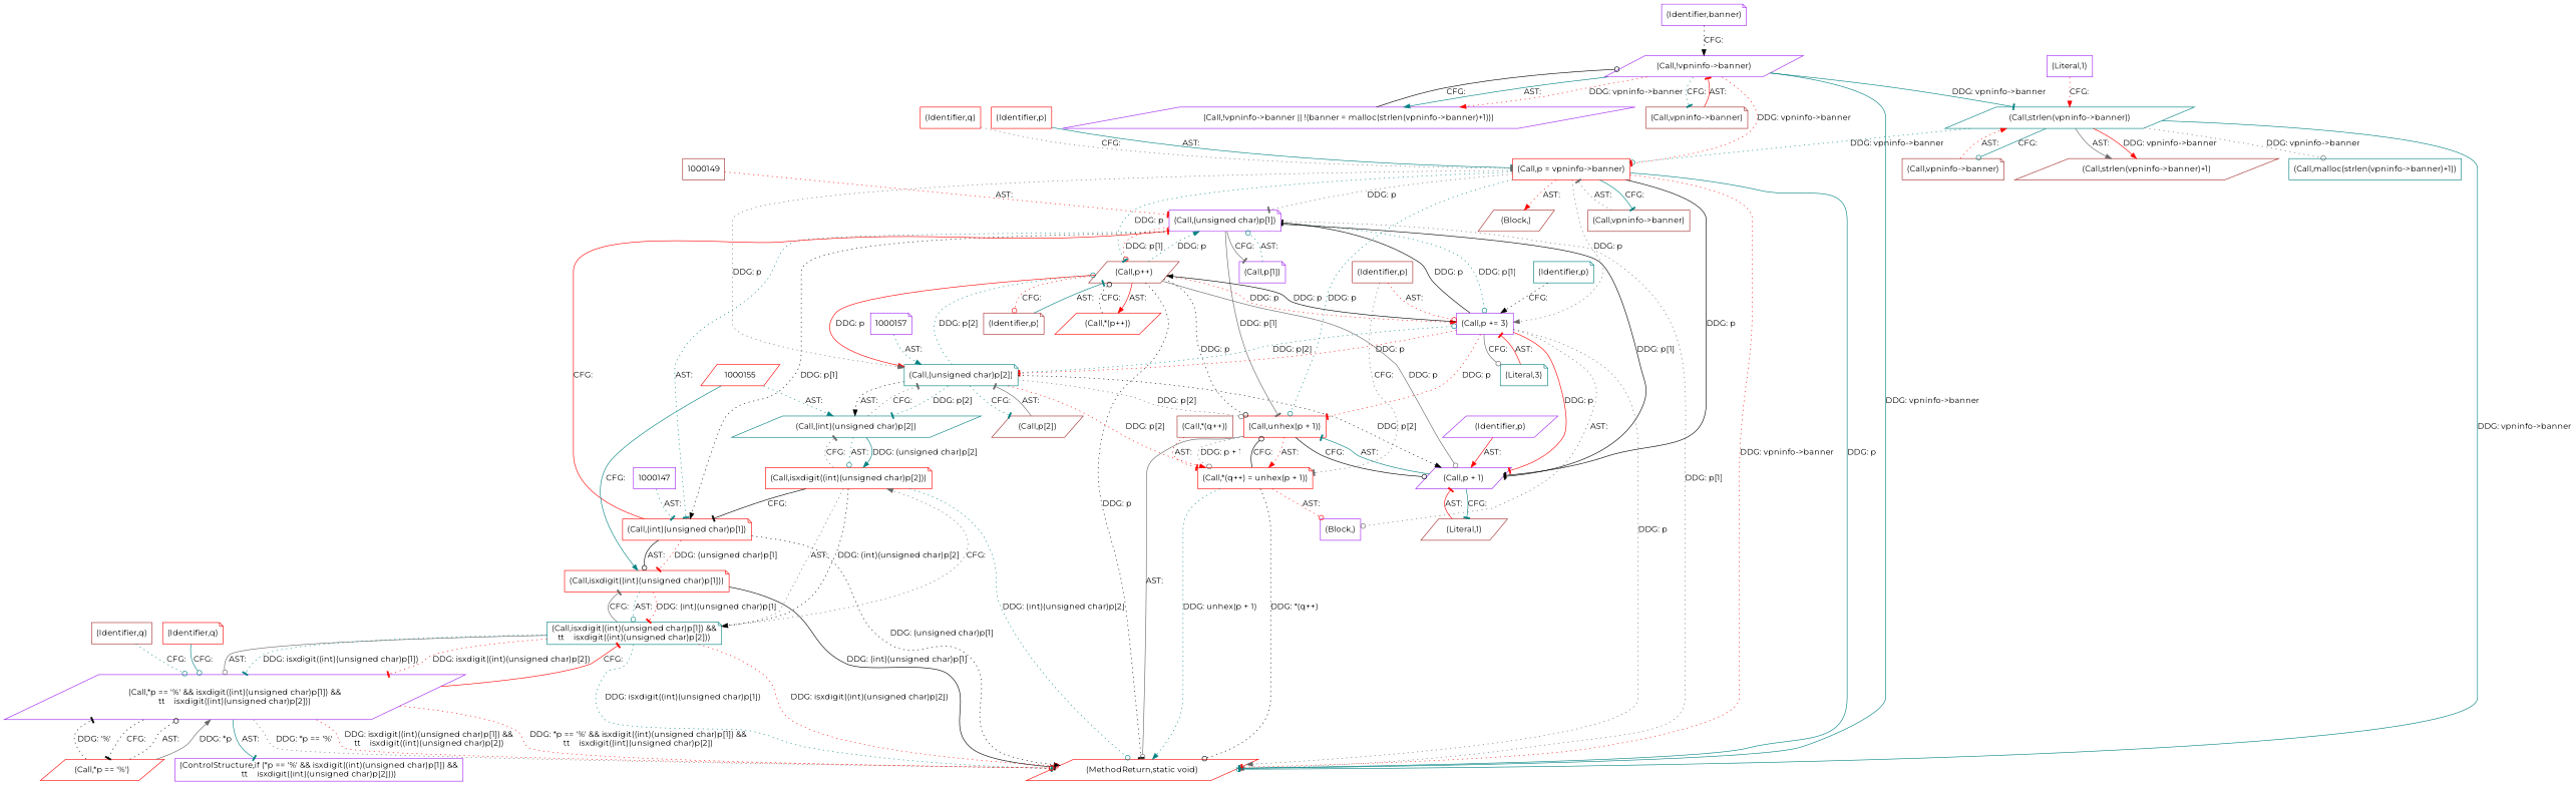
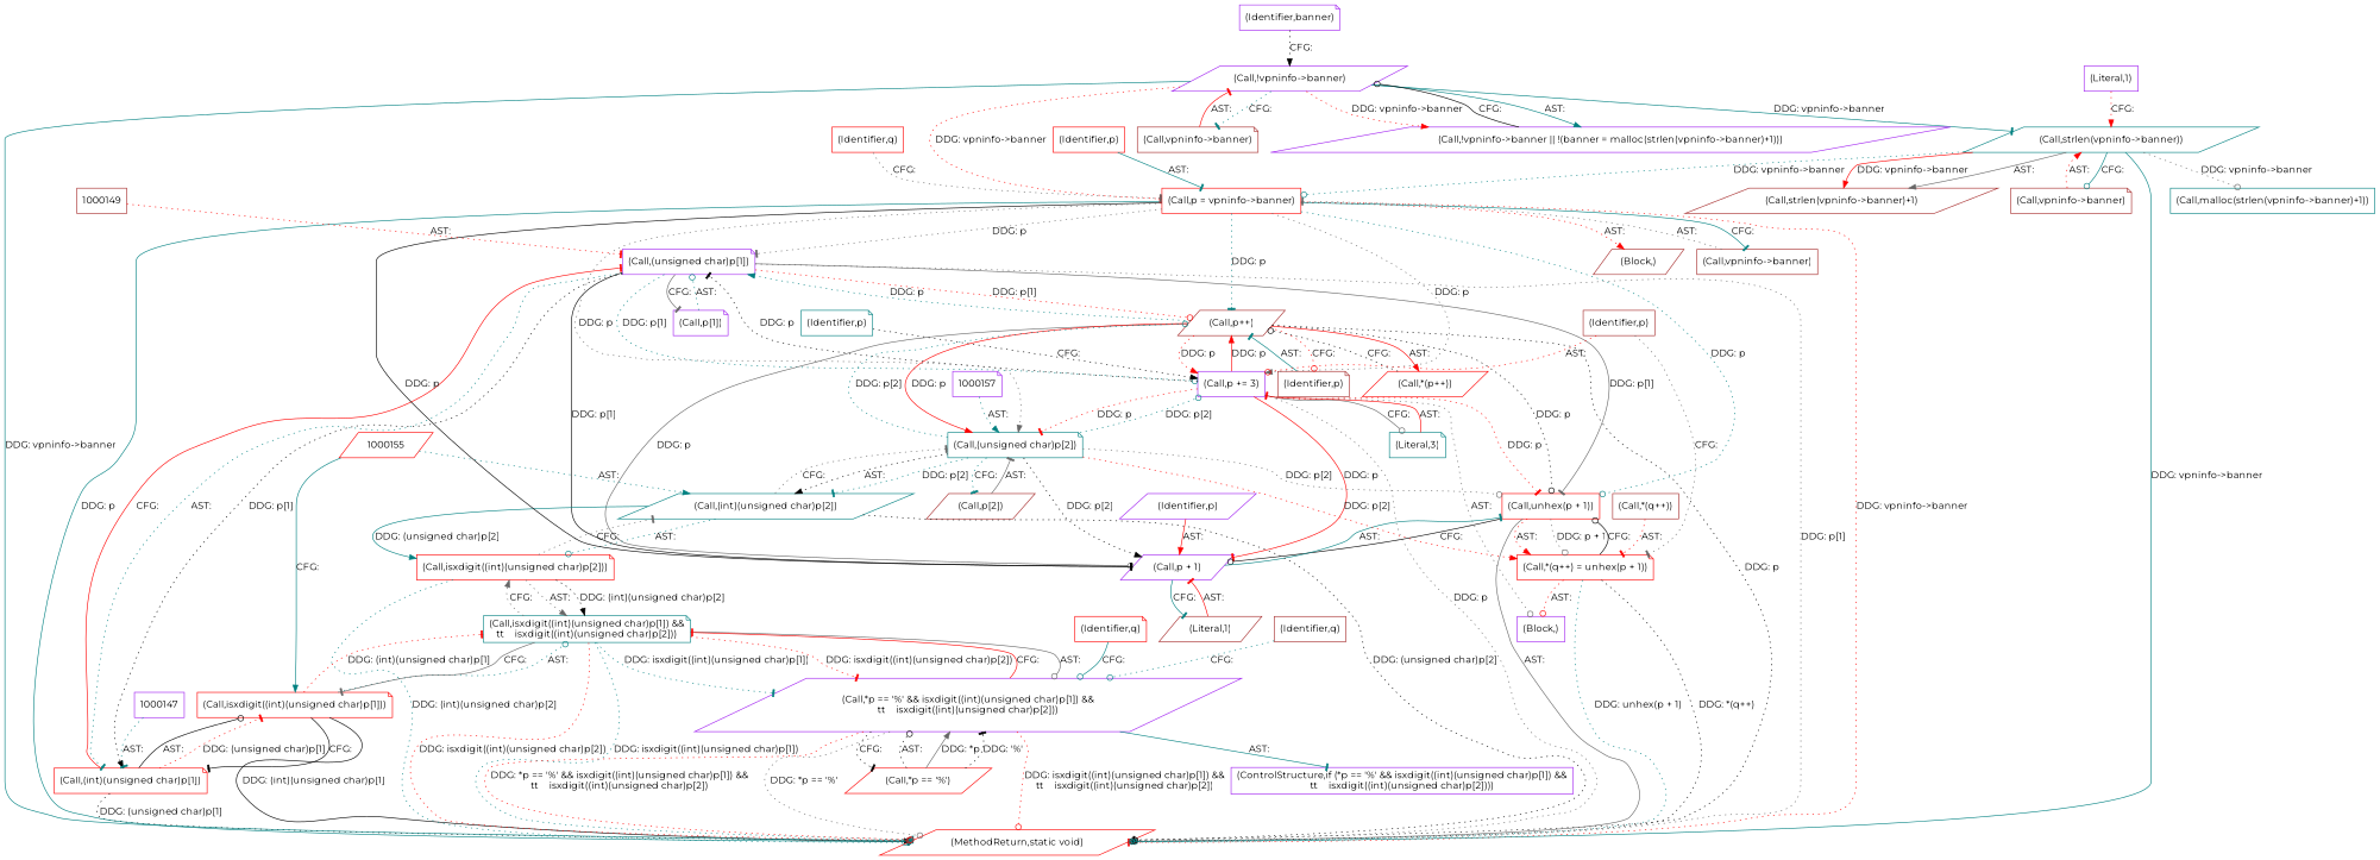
  digraph {
    fontname=Montserrat
    node [color=purple fontname=Montserrat shape=note]
    edge [arrowhead=tee color=teal fontname=Montserrat style=dotted]
    n1 [label="(Call,(unsigned char)p[1])"]
    n2 [color=brown label="(Call,p++)" shape=parallelogram]
    n3 [label="(Call,p += 3)" shape=box]
    n4 [color=red label="(Call,(int)(unsigned char)p[1])"]
    n5 [color=red label="(Call,unhex(p + 1))" shape=box]
    n6 [label="(Call,p + 1)" shape=parallelogram]
    n7 [color=red label="(MethodReturn,static void)" shape=parallelogram]
    n8 [label="(Call,p[1])"]
    n9 [color=teal label="(Call,(unsigned char)p[2])"]
    n10 [color=brown label="(Identifier,p)"]
    n11 [color=red label="(Call,*(p++))" shape=parallelogram]
    n12 [label="(Block,)" shape=box]
    n13 [color=teal label="(Literal,3)"]
    n14 [color=red label="(Call,isxdigit((int)(unsigned char)p[1]))"]
    n15 [color=red label="(Call,*(q++) = unhex(p + 1))"]
    n16 [color=brown label="(Literal,1)" shape=parallelogram]
    n17 [color=teal label="(Call,(int)(unsigned char)p[2])" shape=parallelogram]
    n18 [color=brown label="(Call,p[2])" shape=parallelogram]
    n19 [color=red label="(Call,isxdigit((int)(unsigned char)p[2]))"]
    n20 [color=red label="(Call,p = vpninfo->banner)" shape=box]
    n21 [color=brown label="(Block,)" shape=parallelogram]
    n22 [color=brown label="(Call,vpninfo->banner)" shape=box]
    n23 [color=teal label="(Call,strlen(vpninfo->banner))" shape=parallelogram]
    n24 [color=teal label="(Call,malloc(strlen(vpninfo->banner)+1))" shape=box]
    n25 [color=brown label="(Call,strlen(vpninfo->banner)+1)" shape=parallelogram]
    n26 [color=brown label="(Call,vpninfo->banner)"]
    n27 [label="(Call,!vpninfo->banner)" shape=parallelogram]
    n28 [color=brown label="(Call,vpninfo->banner)"]
    n29 [label="(Call,!vpninfo->banner || !(banner = malloc(strlen(vpninfo->banner)+1)))" shape=parallelogram]
    n30 [color=teal label="(Call,isxdigit((int)(unsigned char)p[1]) &&\n\t\t    isxdigit((int)(unsigned char)p[2]))"]
    n31 [label="(Call,*p == '%' && isxdigit((int)(unsigned char)p[1]) &&\n\t\t    isxdigit((int)(unsigned char)p[2]))" shape=parallelogram]
    n32 [label="(ControlStructure,if (*p == '%' && isxdigit((int)(unsigned char)p[1]) &&\n\t\t    isxdigit((int)(unsigned char)p[2])))" shape=box]
    n33 [color=red label="(Call,*p == '%')" shape=parallelogram]
    n34 [color=red label="(Identifier,q)"]
    n35 [color=brown label="(Call,*(q++))" shape=box]
    n36 [color=brown label="(Identifier,q)" shape=box]
    n37 [color=red label="(Identifier,p)" shape=box]
    n38 [color=teal label="(Identifier,p)"]
    n39 [label="(Identifier,banner)"]
    n40 [label="(Literal,1)" shape=box]
    n41 [color=red label="(Identifier,q)" shape=box]
    n42 [color=brown label="(Identifier,p)" shape=box]
    n43 [label="(Identifier,p)" shape=parallelogram]
    1000149 [color=brown shape=box]
    1000157
    1000147 [shape=box]
    1000155 [color=red shape=parallelogram]
    n1 -> n2 [arrowhead=odot color=red label="DDG: p[1]"]
    n1 -> n3 [arrowhead=odot label="DDG: p[1]"]
    n1 -> n4 [label="AST: "]
    n1 -> n4 [arrowhead=normal color=black label="DDG: p[1]"]
    n1 -> n5 [color=gray40 label="DDG: p[1]" style=solid]
    n1 -> n6 [color=black label="DDG: p[1]" style=solid]
    n1 -> n7 [arrowhead=normal color=gray40 label="DDG: p[1]"]
    n1 -> n8 [color=gray40 label="CFG: " style=solid]
    n2 -> n1 [arrowhead=normal label="DDG: p"]
    n2 -> n3 [arrowhead=normal color=red label="DDG: p"]
    n2 -> n5 [arrowhead=odot color=black label="DDG: p"]
    n2 -> n6 [arrowhead=odot color=gray40 label="DDG: p" style=solid]
    n2 -> n7 [color=black label="DDG: p"]
    n2 -> n9 [arrowhead=normal color=red label="DDG: p" style=solid]
    n2 -> n10 [arrowhead=odot color=red label="CFG: "]
    n2 -> n11 [arrowhead=normal color=red label="AST: " style=solid]
-   n3 -> n1 [color=black label="DDG: p" style=solid]
-   n3 -> n2 [arrowhead=normal color=black label="DDG: p" style=solid]
+   n3 -> n1 [color=black label="DDG: p"]
+   n3 -> n2 [arrowhead=normal color=red label="DDG: p" style=solid]
    n3 -> n5 [color=red label="DDG: p"]
    n3 -> n6 [color=red label="DDG: p" style=solid]
    n3 -> n7 [arrowhead=normal color=gray40 label="DDG: p"]
    n3 -> n9 [color=red label="DDG: p"]
    n3 -> n12 [arrowhead=odot color=gray40 label="AST: "]
    n3 -> n13 [arrowhead=odot color=gray40 label="CFG: " style=solid]
    n4 -> n1 [color=red label="CFG: " style=solid]
    n4 -> n7 [arrowhead=normal color=black label="DDG: (unsigned char)p[1]"]
    n4 -> n14 [arrowhead=odot color=black label="AST: " style=solid]
    n4 -> n14 [color=red label="DDG: (unsigned char)p[1]"]
    n5 -> n6 [arrowhead=odot color=black label="CFG: " style=solid]
    n5 -> n7 [arrowhead=odot color=gray40 label="AST: " style=solid]
    n5 -> n15 [arrowhead=normal color=red label="AST: "]
    n5 -> n15 [arrowhead=odot color=gray40 label="DDG: p + 1"]
    n6 -> n5 [label="AST: " style=solid]
    n6 -> n16 [label="CFG: " style=solid]
    n8 -> n1 [arrowhead=odot label="AST: "]
    n9 -> n2 [arrowhead=odot label="DDG: p[2]"]
    n9 -> n3 [arrowhead=odot label="DDG: p[2]"]
    n9 -> n5 [arrowhead=odot color=gray40 label="DDG: p[2]"]
    n9 -> n6 [arrowhead=normal color=black label="DDG: p[2]"]
    n9 -> n15 [arrowhead=normal color=red label="DDG: p[2]"]
    n9 -> n17 [arrowhead=normal color=black label="AST: "]
    n9 -> n17 [label="DDG: p[2]"]
    n9 -> n18 [label="CFG: "]
    n10 -> n2 [label="AST: " style=solid]
    n11 -> n2 [arrowhead=odot color=black label="CFG: "]
    n13 -> n3 [color=red label="AST: " style=solid]
-   n19 -> n4 [color=black label="CFG: " style=solid]
+   n14 -> n4 [color=black label="CFG: " style=solid]
    n14 -> n7 [color=black label="DDG: (int)(unsigned char)p[1]" style=solid]
    n14 -> n30 [arrowhead=odot label="AST: "]
    n14 -> n30 [color=red label="DDG: (int)(unsigned char)p[1]"]
    n15 -> n5 [arrowhead=odot color=black label="CFG: " style=solid]
    n15 -> n7 [arrowhead=normal label="DDG: unhex(p + 1)"]
    n15 -> n7 [arrowhead=odot color=black label="DDG: *(q++)"]
    n15 -> n12 [arrowhead=odot color=red label="AST: "]
    n16 -> n6 [color=red label="AST: " style=solid]
+   n17 -> n7 [arrowhead=odot color=black label="DDG: (unsigned char)p[2]"]
    n17 -> n9 [color=gray40 label="CFG: "]
    n17 -> n19 [arrowhead=odot label="AST: "]
    n17 -> n19 [arrowhead=normal label="DDG: (unsigned char)p[2]" style=solid]
    n18 -> n9 [color=gray40 label="AST: " style=solid]
    n19 -> n7 [arrowhead=odot label="DDG: (int)(unsigned char)p[2]"]
    n19 -> n17 [color=gray40 label="CFG: "]
    n19 -> n30 [arrowhead=normal color=gray40 label="AST: "]
    n19 -> n30 [arrowhead=normal color=black label="DDG: (int)(unsigned char)p[2]"]
    n20 -> n1 [color=gray40 label="DDG: p"]
    n20 -> n2 [label="DDG: p"]
    n20 -> n3 [arrowhead=normal color=gray40 label="DDG: p"]
    n20 -> n5 [arrowhead=odot label="DDG: p"]
    n20 -> n6 [color=black label="DDG: p" style=solid]
    n20 -> n7 [label="DDG: p" style=solid]
    n20 -> n7 [color=red label="DDG: vpninfo->banner"]
    n20 -> n9 [arrowhead=normal color=gray40 label="DDG: p"]
    n20 -> n21 [arrowhead=normal color=red label="AST: "]
    n20 -> n22 [label="CFG: " style=solid]
    n22 -> n20 [color=gray40 label="AST: "]
    n23 -> n7 [arrowhead=odot label="DDG: vpninfo->banner" style=solid]
    n23 -> n20 [arrowhead=odot label="DDG: vpninfo->banner"]
    n23 -> n24 [arrowhead=odot color=gray40 label="DDG: vpninfo->banner"]
    n23 -> n25 [arrowhead=normal color=gray40 label="AST: " style=solid]
    n23 -> n25 [arrowhead=normal color=red label="DDG: vpninfo->banner" style=solid]
    n23 -> n26 [arrowhead=odot label="CFG: " style=solid]
    n26 -> n23 [arrowhead=normal color=red label="AST: "]
    n27 -> n7 [label="DDG: vpninfo->banner" style=solid]
    n27 -> n20 [color=red label="DDG: vpninfo->banner"]
    n27 -> n23 [label="DDG: vpninfo->banner" style=solid]
    n27 -> n28 [label="CFG: "]
    n27 -> n29 [arrowhead=normal label="AST: " style=solid]
    n27 -> n29 [arrowhead=normal color=red label="DDG: vpninfo->banner"]
    n28 -> n27 [color=red label="AST: " style=solid]
    n29 -> n27 [arrowhead=odot color=black label="CFG: " style=solid]
    n30 -> n7 [arrowhead=odot color=red label="DDG: isxdigit((int)(unsigned char)p[2])"]
    n30 -> n7 [label="DDG: isxdigit((int)(unsigned char)p[1])"]
    n30 -> n14 [color=gray40 label="CFG: " style=solid]
    n30 -> n19 [arrowhead=normal color=gray40 label="CFG: "]
    n30 -> n31 [arrowhead=odot color=gray40 label="AST: " style=solid]
    n30 -> n31 [label="DDG: isxdigit((int)(unsigned char)p[1])"]
    n30 -> n31 [color=red label="DDG: isxdigit((int)(unsigned char)p[2])"]
    n31 -> n7 [arrowhead=odot color=red label="DDG: *p == '%' && isxdigit((int)(unsigned char)p[1]) &&\n\t\t    isxdigit((int)(unsigned char)p[2])"]
    n31 -> n7 [arrowhead=odot color=gray40 label="DDG: *p == '%'"]
    n31 -> n7 [arrowhead=odot color=red label="DDG: isxdigit((int)(unsigned char)p[1]) &&\n\t\t    isxdigit((int)(unsigned char)p[2])"]
    n31 -> n30 [color=red label="CFG: " style=solid]
    n31 -> n32 [label="AST: " style=solid]
    n31 -> n33 [color=black label="CFG: "]
    n33 -> n31 [arrowhead=odot color=black label="AST: "]
    n33 -> n31 [arrowhead=normal color=gray40 label="DDG: *p" style=solid]
    n33 -> n31 [color=black label="DDG: '%'"]
    n34 -> n31 [arrowhead=odot label="CFG: " style=solid]
    n35 -> n15 [color=red label="AST: "]
    n36 -> n31 [arrowhead=odot label="CFG: "]
    n37 -> n20 [label="AST: " style=solid]
    n38 -> n3 [arrowhead=normal color=black label="CFG: "]
    n39 -> n27 [arrowhead=normal color=black label="CFG: "]
    n40 -> n23 [arrowhead=normal color=red label="CFG: "]
    n41 -> n20 [color=gray40 label="CFG: "]
    n42 -> n3 [arrowhead=odot color=red label="AST: "]
    n42 -> n15 [color=gray40 label="CFG: "]
    n43 -> n6 [arrowhead=normal color=red label="AST: " style=solid]
    1000149 -> n1 [color=red label="AST: "]
    1000157 -> n9 [arrowhead=normal label="AST: "]
    1000147 -> n4 [label="AST: "]
    1000155 -> n14 [arrowhead=normal label="CFG: " style=solid]
    1000155 -> n17 [arrowhead=normal label="AST: "]
  }
